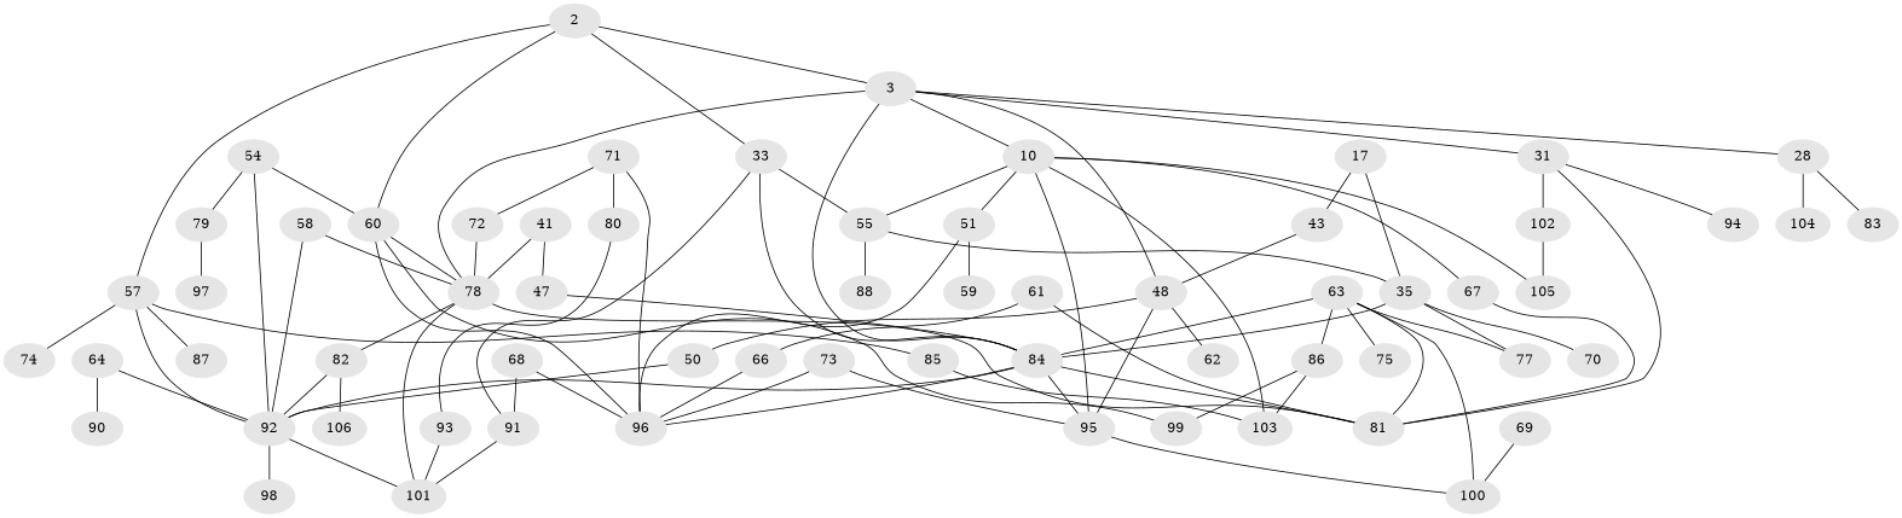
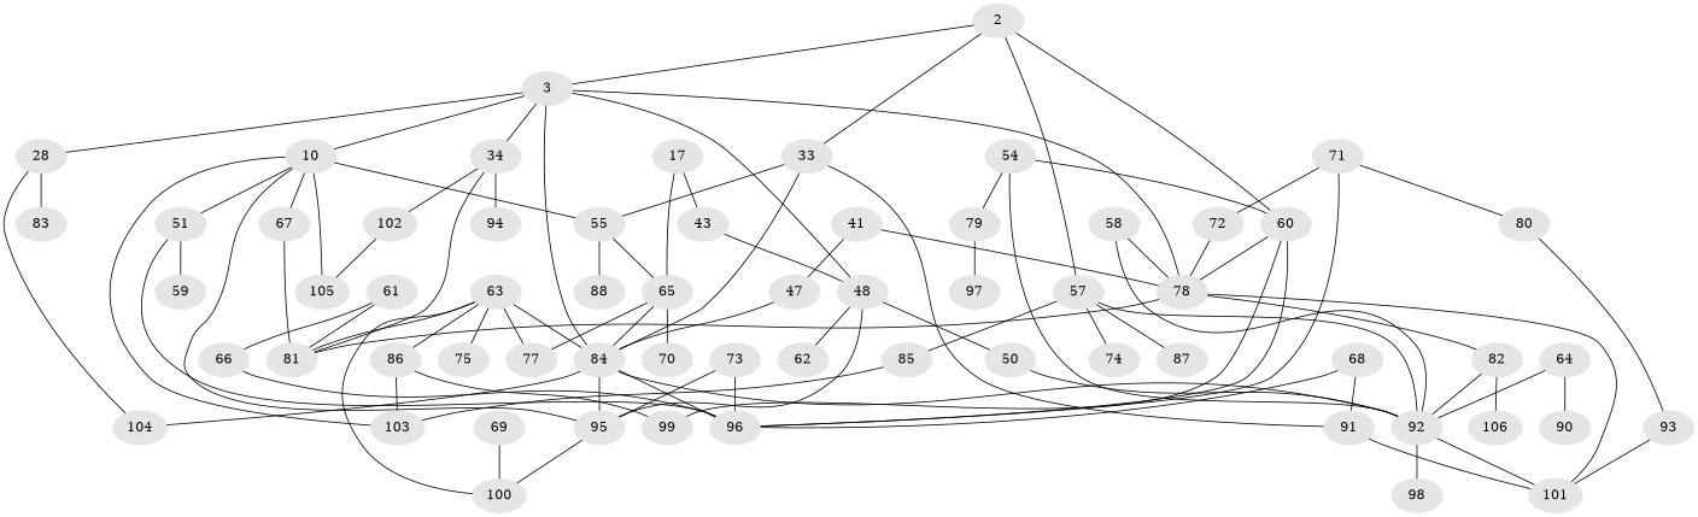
  graph {
    node [color=gray90 style=filled]
    3 [super="+1"]
    10 [super="+5+7"]
    28
-   34 [super="+13" label=31]
+   34 [super="+13"]
    48 [super="+25"]
    78 [super="+18"]
    84 [super="+9+21+52"]
    2
    33
    57 [super="+30"]
    60 [super="+32"]
    55 [super="+38"]
    91 [super="+40+53"]
    92 [super="+89+26"]
    74
    85
    87
    96 [super="+15+45+76"]
    99
    51 [super="+35"]
    67
    95 [super="+23+36"]
    103
    105
    83
    104
    81 [super="+14+24"]
    94
    102
    50
    62
    82 [super="+46"]
    101 [super="+37+22+39"]
    59
-   65 [super="+11" label=35]
+   65 [super="+11"]
    88
    100 [super="+44"]
    77
    70
    17
    43
    98
    41
    47
    54
    79
    97
    58
    61
    66
    63 [super="+56"]
    75
    86
    64
    90
    68
    69
    71
    72
    80
    93
    73 [super="+49"]
    106
    3 -- 10 [weight=2]
    3 -- 28
    3 -- 34 [weight=2]
    3 -- 48
    3 -- 78 [weight=2]
    3 -- 84 [weight=3]
    10 -- 55
    10 -- 51
    10 -- 67
    10 -- 95
    10 -- 103
    10 -- 105
    28 -- 83
    28 -- 104
    34 -- 81
    34 -- 94
    34 -- 102
    48 -- 95
    48 -- 50
    48 -- 62
    78 -- 81
    78 -- 82
    78 -- 101
    84 -- 92 [weight=2]
    84 -- 96
    84 -- 95
-   84 -- 81
+   84 -- 104
    2 -- 3
    2 -- 33
    2 -- 57
    2 -- 60
    33 -- 84
    33 -- 55 [weight=2]
    33 -- 91
    57 -- 92
    57 -- 74
    57 -- 85
    57 -- 87
    60 -- 78
    60 -- 96
    60 -- 99
    55 -- 65
    55 -- 88
    91 -- 101
    92 -- 101
    92 -- 98
    85 -- 103
    51 -- 96
    51 -- 59
    67 -- 81
    95 -- 100
    102 -- 105
    50 -- 92
    82 -- 92
    82 -- 106
    65 -- 84
    65 -- 77
    65 -- 70
    17 -- 65
    17 -- 43
    43 -- 48
    41 -- 78
    41 -- 47
    47 -- 84
    54 -- 60
    54 -- 92
    54 -- 79
    79 -- 97
    58 -- 78
    58 -- 92
    61 -- 81
    61 -- 66
    66 -- 96
    63 -- 84 [weight=2]
    63 -- 81
    63 -- 100
    63 -- 77
    63 -- 75
    63 -- 86
    86 -- 99
    86 -- 103
    64 -- 92
    64 -- 90
    68 -- 91
    68 -- 96
    69 -- 100
    71 -- 96
    71 -- 72
    71 -- 80
    72 -- 78
    80 -- 93
    93 -- 101
    73 -- 96
    73 -- 95
  }
